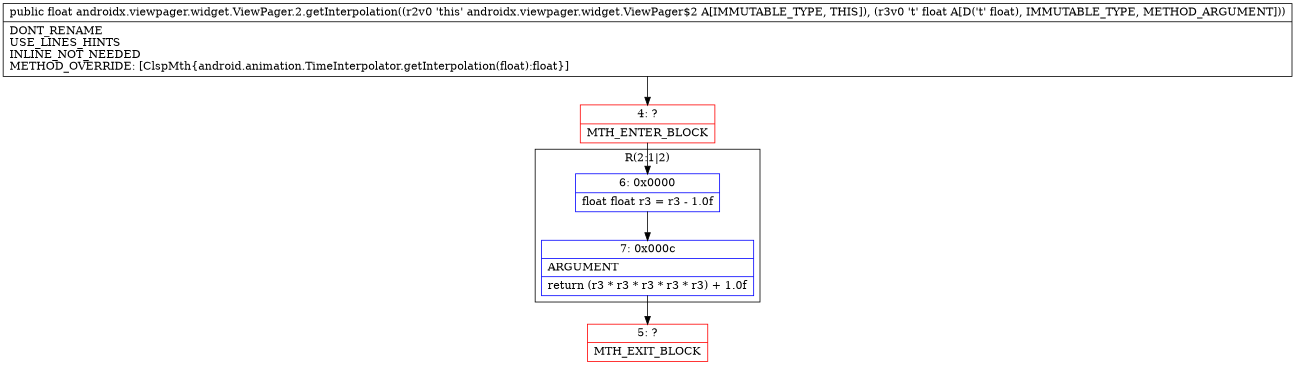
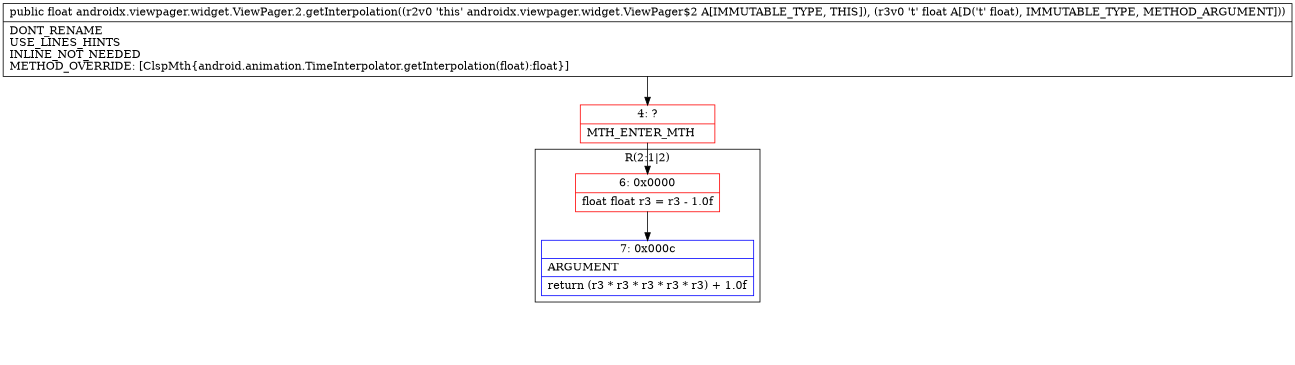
  digraph {
    node [color=blue shape=record]
-   n1 [label="{6\:\ 0x0000|float float r3 = r3 \- 1.0f\l}"]
+   n1 [color=red label="{6\:\ 0x0000|float float r3 = r3 \- 1.0f\l}"]
    n2 [label="{7\:\ 0x000c|ARGUMENT\l|return (r3 * r3 * r3 * r3 * r3) + 1.0f\l}"]
-   n3 [color=red label="{5\:\ ?|MTH_EXIT_BLOCK\l}"]
-   n4 [color=red label="{4\:\ ?|MTH_ENTER_BLOCK\l}"]
+   n4 [color=red label="{4\:\ ?|MTH_ENTER_MTH\l}"]
    n5 [label="{public float androidx.viewpager.widget.ViewPager.2.getInterpolation((r2v0 'this' androidx.viewpager.widget.ViewPager$2 A[IMMUTABLE_TYPE, THIS]), (r3v0 't' float A[D('t' float), IMMUTABLE_TYPE, METHOD_ARGUMENT]))  | DONT_RENAME\lUSE_LINES_HINTS\lINLINE_NOT_NEEDED\lMETHOD_OVERRIDE: [ClspMth\{android.animation.TimeInterpolator.getInterpolation(float):float\}]\l}" color=""]
    subgraph cluster_1 {
      label="R(2:1|2)"
      n1
      n2
    }
    n1 -> n2
-   n2 -> n3
    n4 -> n1
    n5 -> n4
  }
